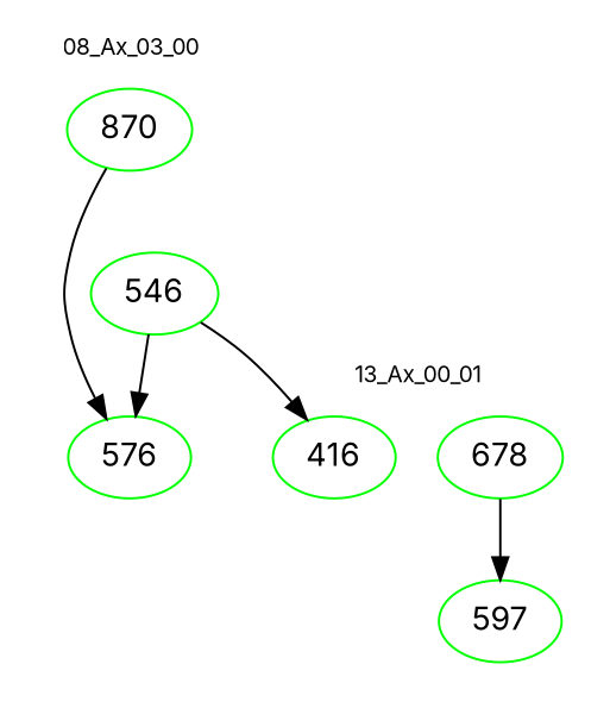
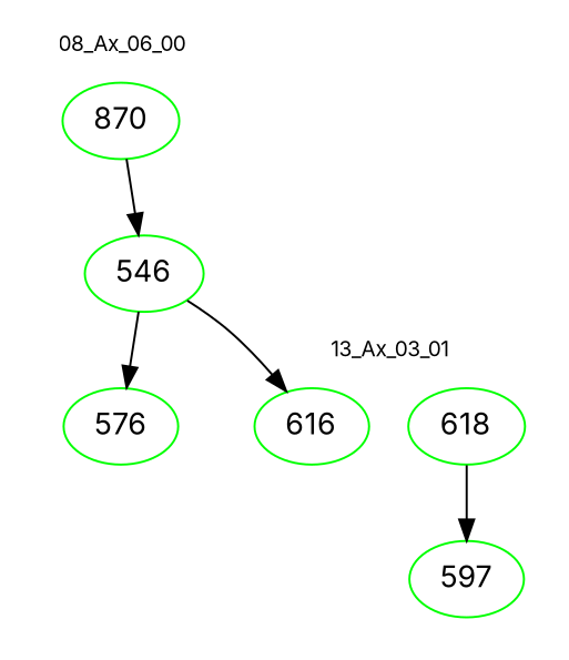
  digraph {
    fontname=Inter
    node [color=green fontname=Inter]
    edge [color=black fontname=Inter]
    n1 [label=870]
    n2 [label=546]
    n3 [label=576]
-   n4 [label=678]
+   n4 [label=618]
    n5 [label=597]
-   n6 [label=416]
+   n6 [label=616]
    subgraph cluster_1 {
      color=white
      fontsize=10
-     label="08_Ax_03_00"
+     label="08_Ax_06_00"
      n1
      n2
      n3
    }
    subgraph cluster_2 {
      color=white
      fontsize=10
-     label="13_Ax_00_01"
+     label="13_Ax_03_01"
      n4
      n5
      n6
    }
-   n1 -> n3
+   n1 -> n2
    n2 -> n3
    n2 -> n6
    n4 -> n5
  }
